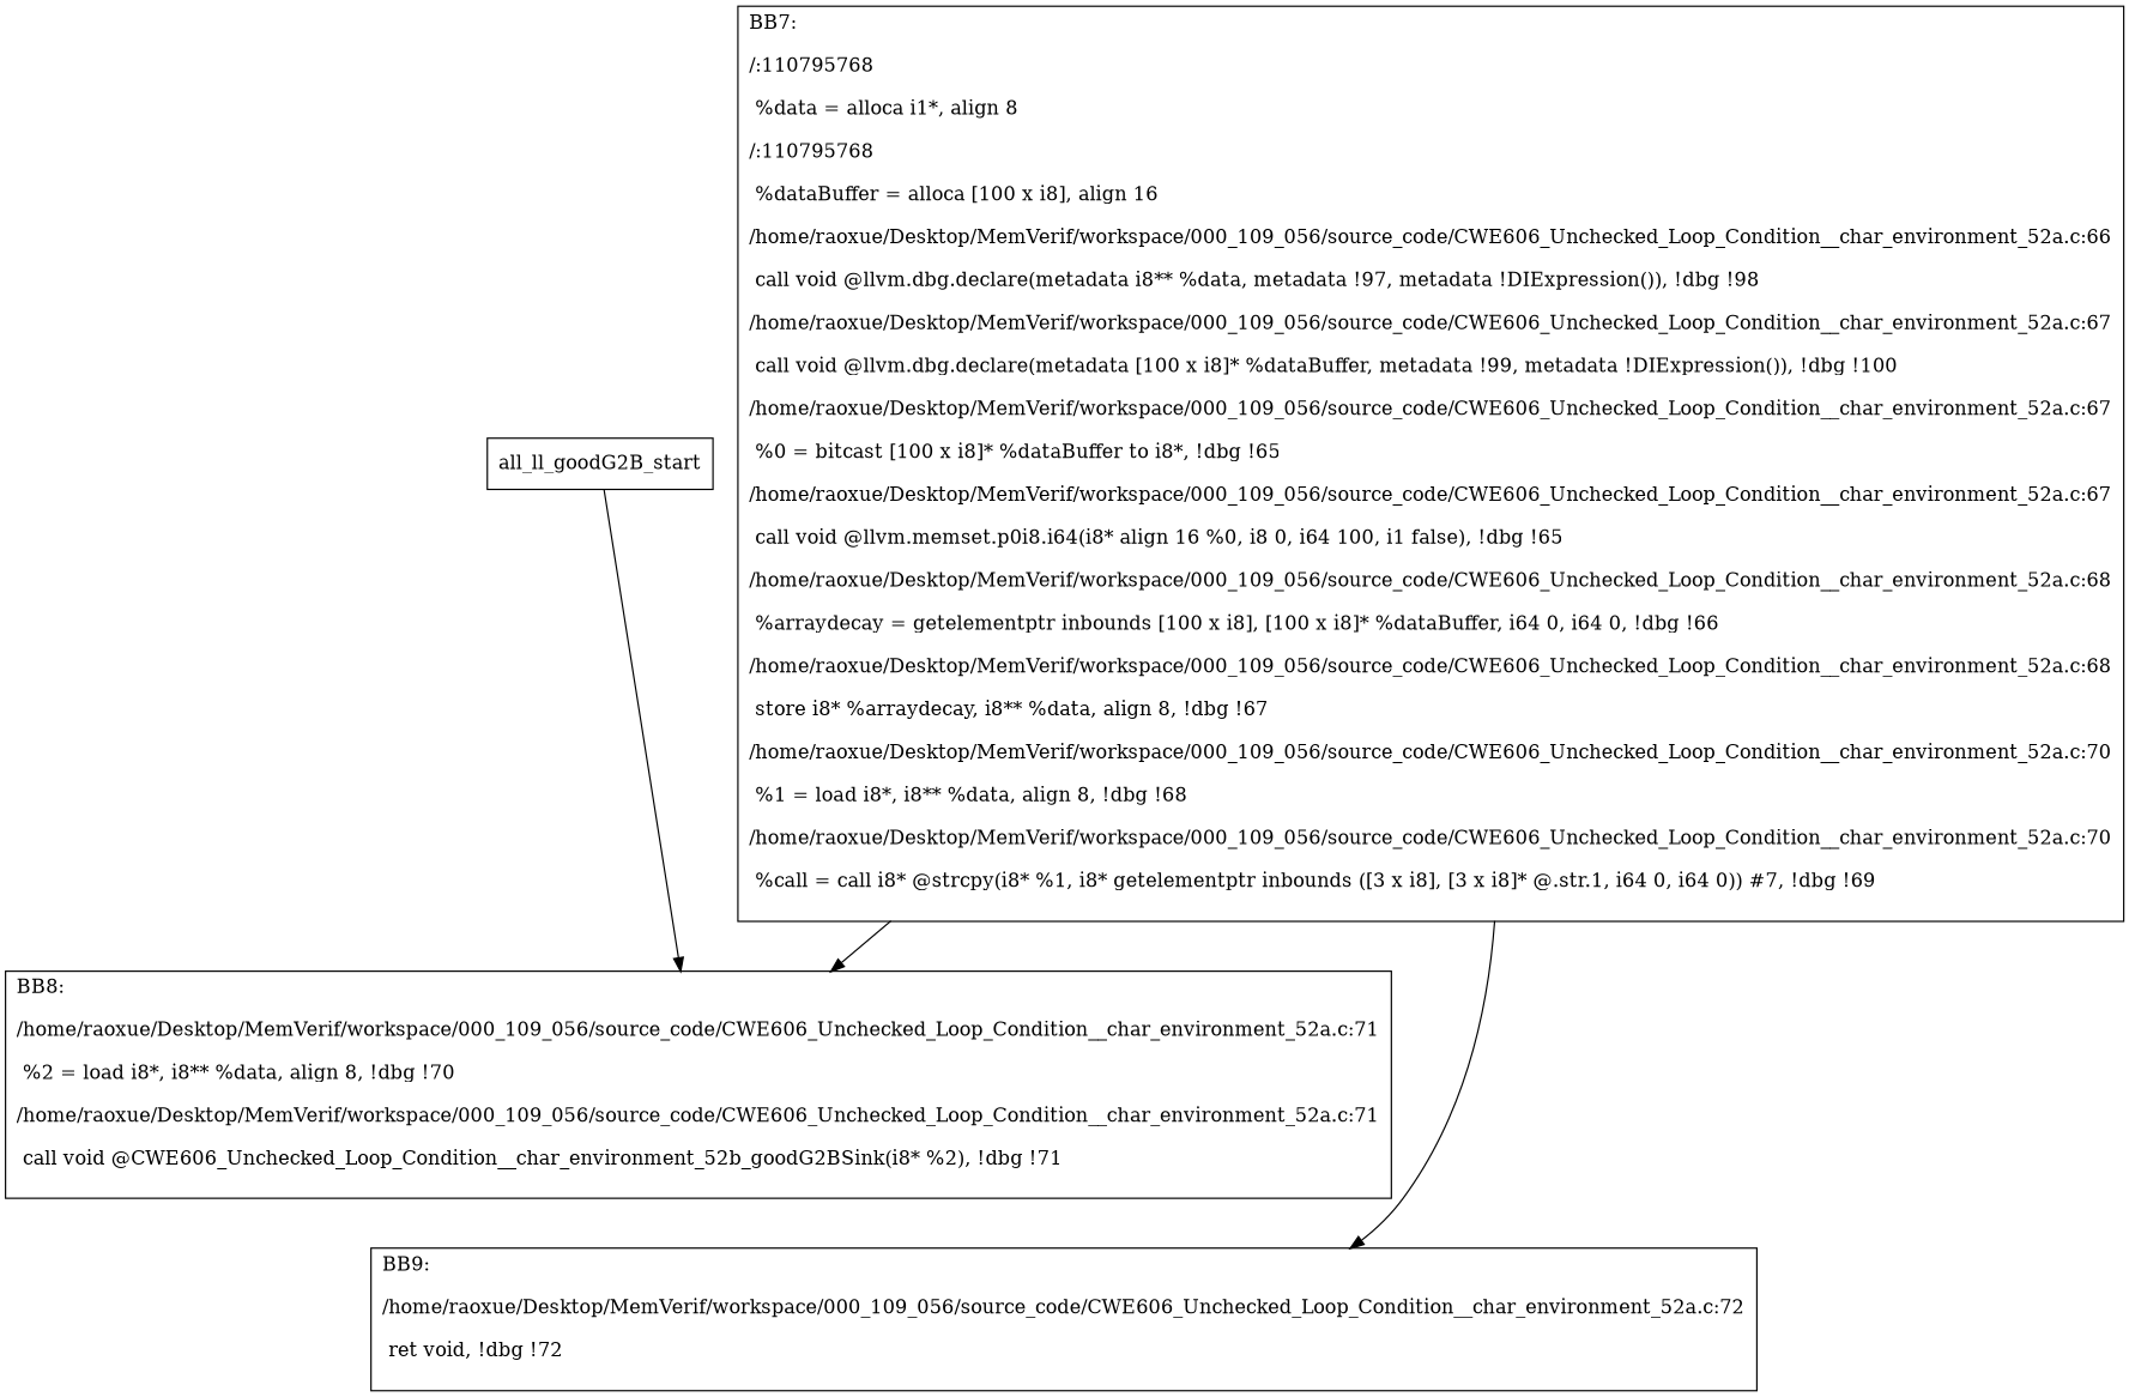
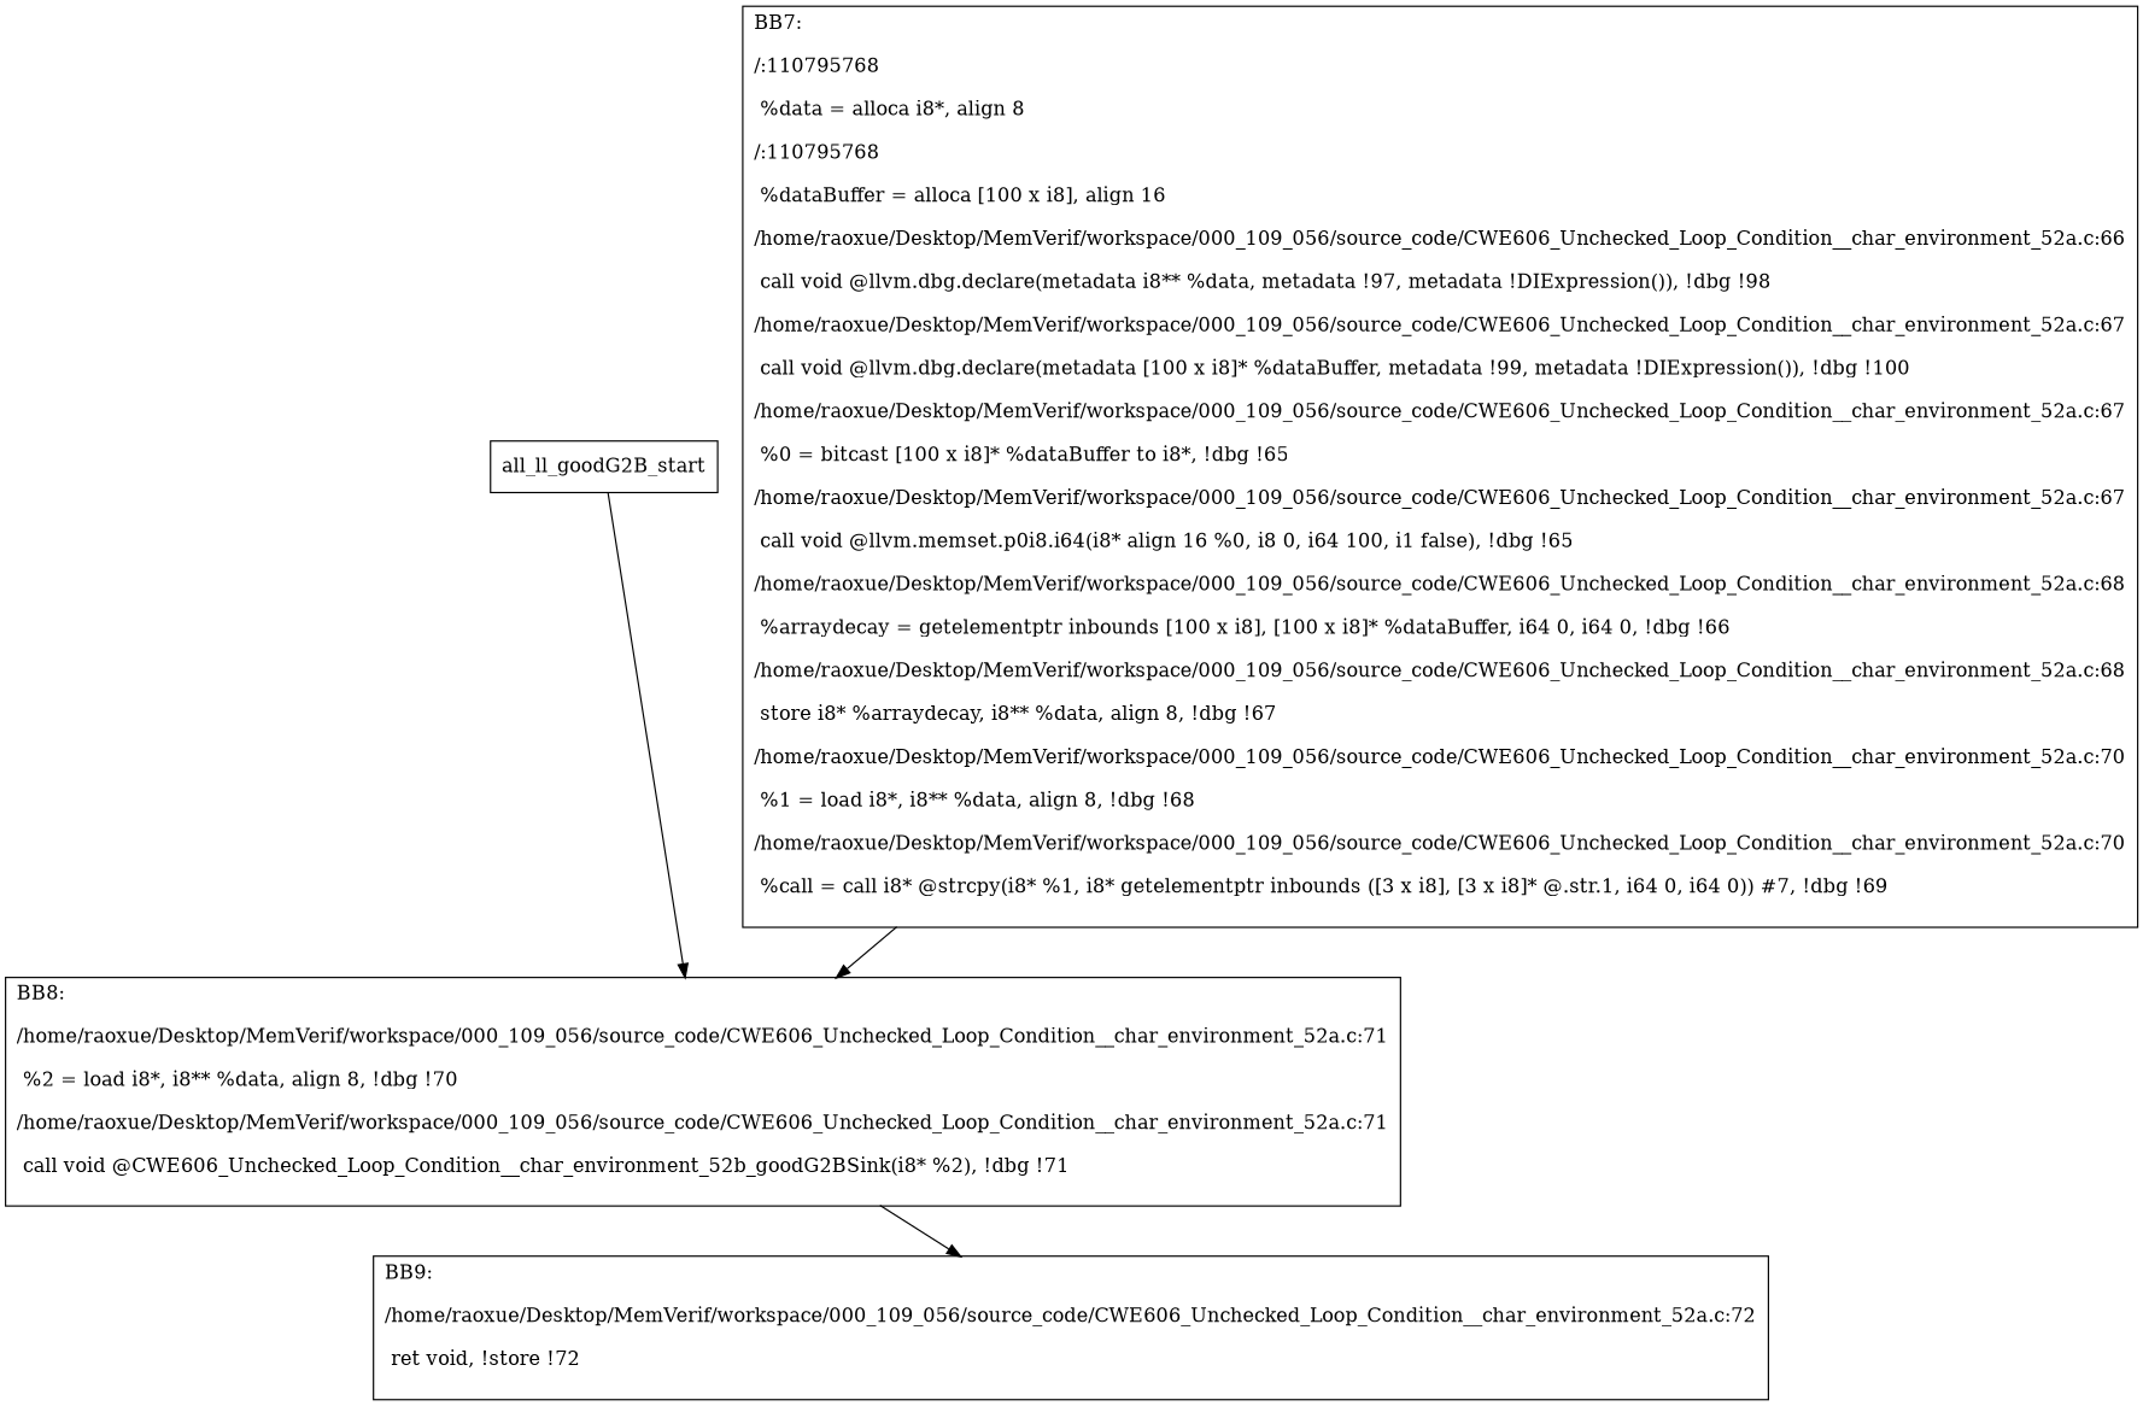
  digraph {
    node [shape=record]
    n1 [label="{all_ll_goodG2B_start}"]
    n2 [label="{BB8:\l\l/home/raoxue/Desktop/MemVerif/workspace/000_109_056/source_code/CWE606_Unchecked_Loop_Condition__char_environment_52a.c:71\l\n  %2 = load i8*, i8** %data, align 8, !dbg !70\l\n/home/raoxue/Desktop/MemVerif/workspace/000_109_056/source_code/CWE606_Unchecked_Loop_Condition__char_environment_52a.c:71\l\n  call void @CWE606_Unchecked_Loop_Condition__char_environment_52b_goodG2BSink(i8* %2), !dbg !71\l\n}"]
-   n3 [label="{BB7:\l\l/:110795768\l\n  %data = alloca i1*, align 8\l\n/:110795768\l\n  %dataBuffer = alloca [100 x i8], align 16\l\n/home/raoxue/Desktop/MemVerif/workspace/000_109_056/source_code/CWE606_Unchecked_Loop_Condition__char_environment_52a.c:66\l\n  call void @llvm.dbg.declare(metadata i8** %data, metadata !97, metadata !DIExpression()), !dbg !98\l\n/home/raoxue/Desktop/MemVerif/workspace/000_109_056/source_code/CWE606_Unchecked_Loop_Condition__char_environment_52a.c:67\l\n  call void @llvm.dbg.declare(metadata [100 x i8]* %dataBuffer, metadata !99, metadata !DIExpression()), !dbg !100\l\n/home/raoxue/Desktop/MemVerif/workspace/000_109_056/source_code/CWE606_Unchecked_Loop_Condition__char_environment_52a.c:67\l\n  %0 = bitcast [100 x i8]* %dataBuffer to i8*, !dbg !65\l\n/home/raoxue/Desktop/MemVerif/workspace/000_109_056/source_code/CWE606_Unchecked_Loop_Condition__char_environment_52a.c:67\l\n  call void @llvm.memset.p0i8.i64(i8* align 16 %0, i8 0, i64 100, i1 false), !dbg !65\l\n/home/raoxue/Desktop/MemVerif/workspace/000_109_056/source_code/CWE606_Unchecked_Loop_Condition__char_environment_52a.c:68\l\n  %arraydecay = getelementptr inbounds [100 x i8], [100 x i8]* %dataBuffer, i64 0, i64 0, !dbg !66\l\n/home/raoxue/Desktop/MemVerif/workspace/000_109_056/source_code/CWE606_Unchecked_Loop_Condition__char_environment_52a.c:68\l\n  store i8* %arraydecay, i8** %data, align 8, !dbg !67\l\n/home/raoxue/Desktop/MemVerif/workspace/000_109_056/source_code/CWE606_Unchecked_Loop_Condition__char_environment_52a.c:70\l\n  %1 = load i8*, i8** %data, align 8, !dbg !68\l\n/home/raoxue/Desktop/MemVerif/workspace/000_109_056/source_code/CWE606_Unchecked_Loop_Condition__char_environment_52a.c:70\l\n  %call = call i8* @strcpy(i8* %1, i8* getelementptr inbounds ([3 x i8], [3 x i8]* @.str.1, i64 0, i64 0)) #7, !dbg !69\l\n}"]
-   n4 [label="{BB9:\l\l/home/raoxue/Desktop/MemVerif/workspace/000_109_056/source_code/CWE606_Unchecked_Loop_Condition__char_environment_52a.c:72\l\n  ret void, !dbg !72\l\n}"]
+   n3 [label="{BB7:\l\l/:110795768\l\n  %data = alloca i8*, align 8\l\n/:110795768\l\n  %dataBuffer = alloca [100 x i8], align 16\l\n/home/raoxue/Desktop/MemVerif/workspace/000_109_056/source_code/CWE606_Unchecked_Loop_Condition__char_environment_52a.c:66\l\n  call void @llvm.dbg.declare(metadata i8** %data, metadata !97, metadata !DIExpression()), !dbg !98\l\n/home/raoxue/Desktop/MemVerif/workspace/000_109_056/source_code/CWE606_Unchecked_Loop_Condition__char_environment_52a.c:67\l\n  call void @llvm.dbg.declare(metadata [100 x i8]* %dataBuffer, metadata !99, metadata !DIExpression()), !dbg !100\l\n/home/raoxue/Desktop/MemVerif/workspace/000_109_056/source_code/CWE606_Unchecked_Loop_Condition__char_environment_52a.c:67\l\n  %0 = bitcast [100 x i8]* %dataBuffer to i8*, !dbg !65\l\n/home/raoxue/Desktop/MemVerif/workspace/000_109_056/source_code/CWE606_Unchecked_Loop_Condition__char_environment_52a.c:67\l\n  call void @llvm.memset.p0i8.i64(i8* align 16 %0, i8 0, i64 100, i1 false), !dbg !65\l\n/home/raoxue/Desktop/MemVerif/workspace/000_109_056/source_code/CWE606_Unchecked_Loop_Condition__char_environment_52a.c:68\l\n  %arraydecay = getelementptr inbounds [100 x i8], [100 x i8]* %dataBuffer, i64 0, i64 0, !dbg !66\l\n/home/raoxue/Desktop/MemVerif/workspace/000_109_056/source_code/CWE606_Unchecked_Loop_Condition__char_environment_52a.c:68\l\n  store i8* %arraydecay, i8** %data, align 8, !dbg !67\l\n/home/raoxue/Desktop/MemVerif/workspace/000_109_056/source_code/CWE606_Unchecked_Loop_Condition__char_environment_52a.c:70\l\n  %1 = load i8*, i8** %data, align 8, !dbg !68\l\n/home/raoxue/Desktop/MemVerif/workspace/000_109_056/source_code/CWE606_Unchecked_Loop_Condition__char_environment_52a.c:70\l\n  %call = call i8* @strcpy(i8* %1, i8* getelementptr inbounds ([3 x i8], [3 x i8]* @.str.1, i64 0, i64 0)) #7, !dbg !69\l\n}"]
+   n4 [label="{BB9:\l\l/home/raoxue/Desktop/MemVerif/workspace/000_109_056/source_code/CWE606_Unchecked_Loop_Condition__char_environment_52a.c:72\l\n  ret void, !store !72\l\n}"]
    n1 -> n2
-   n3 -> n4
+   n2 -> n4
    n3 -> n2
  }
